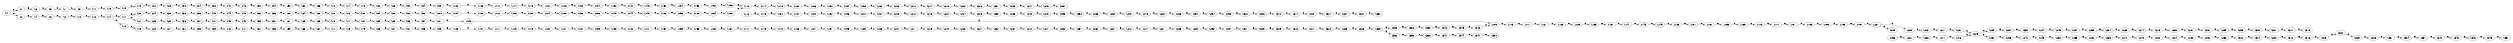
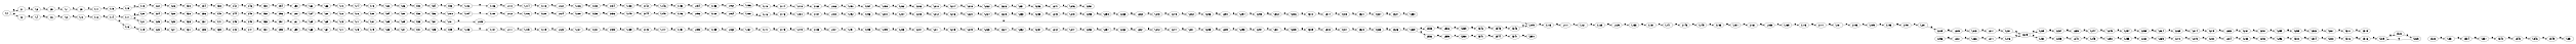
  strict digraph {
    rankdir=LR
    S0
    S1
    S2
    S3
    S4
    S5
    S6
    S7
    S8
    S9
    S10
    S11
    S12
    S13
    S14
    S15
    S16
    S17
    S18
    S19
    S20
    S21
    S22
    S23
    S24
    S25
    S26
    S27
    S28
    S29
    S30
    S31
    S32
    S33
    S34
    S35
    S36
    S37
    S38
    S39
    S40
    S41
    S42
    S43
    S44
    S45
    S46
    S47
    S48
    S49
    S50
    S51
    S52
    S53
    S54
    S55
    S56
    S57
    S58
    S59
    S60
    S61
    S62
    S63
    S64
    S65
    S66
    S67
    S68
    S69
    S70
    S71
    S72
    S73
    S74
    S75
    S76
    S77
    S78
    S79
    S80
    S81
    S82
    S83
    S84
    S85
    S86
    S87
    S88
    S89
    S90
    S91
    S92
    S93
    S94
    S95
    S96
    S97
    S98
    S99
    S100
    S101
    S102
    S103
    S104
    S105
    S106
    S107
    S108
    S109
    S110
    S111
    S112
    S113
    S114
    S115
    S116
    S117
    S118
    S119
    S120
    S121
    S122
    S123
    S124
    S125
    S126
    S127
    S128
    S129
    S130
    S131
    S132
    S133
    S134
    n136 [label=S735]
    S136
    S137
    S138
    S139
    S140
    S141
    S142
    S143
    S144
    S145
    S146
    S147
    S148
    S149
    S150
    S151
    S152
    S153
    S154
    S155
    S156
    S157
    S158
    S159
    S160
    S161
    S162
    S163
    S164
    S165
    S166
    S167
    S168
    S169
    S170
    S171
    S172
    S173
    S174
    S175
    S176
    S177
    S178
    S179
    S180
    S181
    S182
    S183
    S184
    S185
    S186
    S187
    S188
    S189
    S190
    S191
    S192
    S193
    S194
    S195
    S196
    S197
    S198
    S199
    S200
    S201
    S202
    S203
    S204
    S205
    S206
    S207
    S208
    S209
    S210
    S211
    S212
    S213
    S214
    S215
    S216
    S217
    S218
    S219
    S220
    S221
    S222
    S223
    S224
    S225
    S226
    S227
    S228
    S229
    S230
    S231
    S232
    S233
    S234
    S235
    S236
    S237
    S238
    S239
    S240
    S241
    S242
    S243
    S244
    S245
    S246
    S247
    S248
    S249
    S250
    S251
    S252
    S253
    S254
    S255
    S257
    S258
    S259
    S260
    S256
    S261
    S262
    S263
    S264
    S265
    S266
    S267
    S268
    S269
    S270
    S271
    S272
    S273
    S274
    S275
    S276
    S277
    S278
    S279
    S280
    S281
    S282
    S283
    S284
    S285
    S286
    S287
    S288
    S289
    S290
    S291
    S292
    S293
    S294
    S295
    S296
    S297
    S298
    S299
    S300
    S301
    S302
    S303
    S304
    S305
    S306
    S307
    S308
    S309
    S310
    S311
    S312
    S313
    S314
    S315
    S316
    S317
    S318
    S319
    S320
    S321
    S322
    S323
    S324
    S325
    S326
    S327
    S328
    S329
    S330
    S331
    S332
    S333
    S334
    S335
    S336
    S337
    S338
    S339
    S340
    S341
    S342
    S343
    S344
    S345
    S346
    S347
    S348
    S349
    S350
    S351
    S0 -> S1 [label=G]
    S0 -> S2 [label=A]
    S1 -> S3 [label=G]
    S2 -> S4 [label=G]
    S3 -> S5 [label=C]
    S4 -> S6 [label=G]
    S5 -> S7 [label=T]
    S6 -> S8 [label=T]
    S7 -> S9 [label=C]
    S8 -> S10 [label=C]
    S9 -> S11 [label=T]
    S10 -> S12 [label=C]
    S11 -> S13 [label=C]
    S12 -> S14 [label=C]
    S13 -> S15 [label=G]
    S14 -> S16 [label=A]
    S14 -> S17 [label=G]
    S15 -> S18 [label=A]
    S16 -> S19 [label=G]
    S17 -> S20 [label=G]
    S17 -> S21 [label=A]
    S18 -> S22 [label=A]
    S19 -> S23 [label=A]
    S20 -> S24 [label=A]
    S21 -> S25 [label=A]
    S22 -> S26 [label=G]
    S23 -> S27 [label=G]
    S24 -> S28 [label=G]
    S25 -> S29 [label=G]
    S26 -> S30 [label=T]
    S27 -> S31 [label=C]
    S28 -> S32 [label=G]
    S29 -> S33 [label=T]
    S30 -> S34 [label=C]
    S31 -> S35 [label=C]
    S32 -> S36 [label=C]
    S33 -> S37 [label=C]
    S34 -> S38 [label=G]
    S35 -> S39 [label=A]
    S36 -> S40 [label=G]
    S37 -> S41 [label=G]
    S38 -> S42 [label=C]
    S39 -> S43 [label=C]
    S40 -> S44 [label=T]
    S41 -> S45 [label=A]
    S42 -> S46 [label=G]
    S43 -> S47 [label=G]
    S44 -> S48 [label=G]
    S45 -> S49 [label=G]
    S46 -> S50 [label=G]
    S47 -> S51 [label=G]
    S48 -> S52 [label=G]
    S49 -> S53 [label=G]
    S50 -> S54 [label=C]
    S51 -> S55 [label=T]
    S52 -> S56 [label=T]
    S53 -> S57 [label=T]
    S54 -> S58 [label=T]
    S55 -> S59 [label=T]
    S56 -> S60 [label=A]
    S57 -> S61 [label=A]
    S58 -> S62 [label=A]
    S59 -> S63 [label=A]
    S60 -> S64 [label=T]
    S61 -> S65 [label=T]
    S62 -> S66 [label=T]
    S63 -> S67 [label=C]
    S64 -> S68 [label=G]
    S65 -> S69 [label=A]
    S66 -> S70 [label=A]
    S67 -> S71 [label=T]
    S68 -> S72 [label=A]
    S69 -> S73 [label=A]
    S70 -> S74 [label=G]
    S71 -> S75 [label=G]
    S72 -> S76 [label=G]
    S73 -> S77 [label=G]
    S74 -> S78 [label=T]
    S75 -> S79 [label=C]
    S76 -> S80 [label=C]
    S77 -> S81 [label=T]
    S78 -> S82 [label=A]
    S79 -> S83 [label=A]
    S80 -> S84 [label=G]
    S81 -> S85 [label=C]
    S82 -> S86 [label=G]
    S83 -> S87 [label=G]
    S84 -> S88 [label=G]
    S85 -> S89 [label=G]
    S86 -> S90 [label=C]
    S87 -> S91 [label=A]
    S88 -> S92 [label=T]
    S89 -> S93 [label=T]
    S90 -> S94 [label=C]
    S91 -> S95 [label=C]
    S92 -> S96 [label=C]
    S93 -> S97 [label=G]
    S94 -> S98 [label=G]
    S95 -> S99 [label=G]
    S96 -> S100 [label=G]
    S97 -> S101 [label=G]
    S98 -> S102 [label=A]
    S99 -> S103 [label=G]
    S100 -> S104 [label=C]
    S101 -> S105 [label=T]
    S102 -> S106 [label=A]
    S103 -> S107 [label=A]
    S104 -> S108 [label=C]
    S105 -> S109 [label=A]
    S106 -> S110 [label=A]
    S107 -> S111 [label=C]
    S108 -> S112 [label=C]
    S109 -> S113 [label=C]
    S110 -> S114 [label=C]
    S111 -> S115 [label=A]
    S112 -> S116 [label=G]
    S113 -> S117 [label=C]
    S114 -> S118 [label=C]
    S115 -> S119 [label=C]
    S116 -> S120 [label=C]
    S117 -> S121 [label=G]
    S118 -> S122 [label=C]
    S119 -> S123 [label=A]
    S120 -> S124 [label=G]
    S121 -> S125 [label=G]
    S122 -> S126 [label=C]
    S123 -> S127 [label=C]
    S124 -> S128 [label=C]
    S125 -> S129 [label=T]
    S126 -> S130 [label=G]
    S127 -> S131 [label=C]
    S128 -> S132 [label=G]
    S129 -> S133 [label=G]
    S130 -> S134 [label=A]
    S131 -> n136 [label=T]
    S132 -> S136 [label=G]
    S133 -> S137 [label=G]
    S134 -> S138 [label=C]
    n136 -> S139 [label=C]
    S136 -> S140 [label=C]
    S137 -> S141 [label=T]
    S138 -> S142 [label=T]
    S139 -> S143 [label=T]
    S140 -> S144 [label=T]
    S141 -> S145 [label=T]
    S142 -> S146 [label=A]
    S143 -> S147 [label=A]
    S144 -> S148 [label=G]
    S145 -> S149 [label=A]
    S146 -> S150 [label=G]
    S147 -> S151 [label=G]
    S148 -> S152 [label=G]
    S149 -> S153 [label=G]
    S150 -> S154 [label=A]
    S151 -> S155 [label=A]
    S152 -> S156 [label=A]
    S153 -> S157 [label=A]
    S154 -> S158 [label=A]
    S155 -> S159 [label=A]
    S156 -> S160 [label=A]
    S157 -> S161 [label=A]
    S158 -> S162 [label=T]
    S159 -> S163 [label=C]
    S160 -> S164 [label=T]
    S161 -> S165 [label=G]
    S162 -> S166 [label=C]
    S163 -> S167 [label=G]
    S164 -> S168 [label=G]
    S165 -> S169 [label=G]
    S166 -> S170 [label=G]
    S167 -> S171 [label=A]
-   S168 -> S170 [label=G]
+   S168 -> S172 [label=G]
    S169 -> S173 [label=G]
    S170 -> S174 [label=G]
    S171 -> S175 [label=G]
    S172 -> S176 [label=G]
    S173 -> S177 [label=G]
    S174 -> S178 [label=G]
    S175 -> S179 [label=G]
    S176 -> S180 [label=G]
    S177 -> S181 [label=G]
    S178 -> S182 [label=T]
    S179 -> S183 [label=T]
    S180 -> S184 [label=T]
    S181 -> S185 [label=T]
    S182 -> S186 [label=A]
    S183 -> S187 [label=G]
    S184 -> S188 [label=C]
    S185 -> S189 [label=C]
    S186 -> S190 [label=T]
    S187 -> S191 [label=T]
    S188 -> S192 [label=C]
    S189 -> S193 [label=C]
    S190 -> S194 [label=C]
    S191 -> S195 [label=C]
    S192 -> S196 [label=G]
    S193 -> S197 [label=G]
    S194 -> S198 [label=C]
    S195 -> S199 [label=C]
    S196 -> S200 [label=C]
    S197 -> S201 [label=T]
    S198 -> S202 [label=C]
    S199 -> S203 [label=C]
    S200 -> S204 [label=C]
    S201 -> S205 [label=C]
    S202 -> S206 [label=G]
    S203 -> S207 [label=T]
    S204 -> S208 [label=G]
-   S201 -> S209 [label=G]
+   S205 -> S209 [label=G]
    S206 -> S210 [label=A]
    S207 -> S211 [label=G]
    S208 -> S212 [label=G]
    S209 -> S213 [label=G]
    S210 -> S214 [label=A]
    S211 -> S215 [label=T]
    S212 -> S216 [label=A]
    S213 -> S217 [label=A]
    S214 -> S218 [label=A]
    S215 -> S219 [label=C]
    S216 -> S220 [label=A]
    S217 -> S221 [label=A]
    S218 -> S222 [label=G]
    S219 -> S223 [label=C]
    S220 -> S224 [label=C]
    S221 -> S225 [label=C]
    S222 -> S226 [label=T]
    S223 -> S227 [label=T]
    S224 -> S228 [label=T]
    S225 -> S229 [label=A]
    S225 -> S230 [label=T]
    S226 -> S231 [label=G]
    S227 -> S232 [label=A]
    S228 -> S233 [label=G]
    S229 -> S234 [label=G]
    S230 -> S235 [label=A]
    S231 -> S236 [label=T]
    S232 -> S237 [label=C]
    S233 -> S238 [label=C]
    S234 -> S239 [label=G]
    S235 -> S240 [label=C]
    S236 -> S241 [label=C]
    S237 -> S242 [label=T]
    S238 -> S243 [label=A]
    S239 -> S244 [label=A]
    S240 -> S245 [label=A]
    S241 -> S246 [label=G]
    S242 -> S247 [label=A]
    S243 -> S248 [label=A]
    S244 -> S249 [label=A]
    S245 -> S250 [label=A]
    S246 -> S251 [label=T]
    S247 -> S252 [label=C]
    S248 -> S253 [label=C]
    S249 -> S254 [label=T]
    S250 -> S255 [label=C]
    S252 -> S257 [label=C]
    S253 -> S258 [label=C]
    S254 -> S259 [label=A]
    S255 -> S260 [label=G]
    S257 -> S262 [label=A]
    S258 -> S263 [label=A]
    S259 -> S264 [label=G]
    S260 -> S265 [label=A]
    S256 -> S261 [label=G]
    S261 -> S266 [label=G]
    S262 -> S267 [label=G]
    S263 -> S268 [label=G]
    S264 -> S269 [label=T]
    S265 -> S270 [label=A]
    S266 -> S271 [label=A]
    S267 -> S272 [label=G]
    S268 -> S273 [label=A]
    S269 -> S274 [label=C]
    S270 -> S275 [label=A]
    S271 -> S276 [label=A]
    S272 -> S277 [label=A]
    S273 -> S278 [label=A]
    S274 -> S279 [label=T]
    S275 -> S280 [label=A]
    S276 -> S225 [label=C]
    S277 -> S281 [label=G]
    S278 -> S282 [label=C]
    S279 -> S283 [label=C]
    S280 -> S284 [label=C]
    S281 -> S285 [label=A]
    S282 -> S286 [label=A]
    S283 -> S287 [label=T]
    S284 -> S288 [label=A]
    S285 -> S289 [label=G]
    S286 -> S290 [label=G]
    S287 -> S291 [label=C]
    S288 -> S292 [label=G]
    S289 -> S293 [label=T]
    S290 -> S294 [label=C]
    S291 -> S295 [label=T]
    S292 -> S296 [label=A]
    S293 -> S297 [label=C]
    S294 -> S298 [label=C]
    S295 -> S299 [label=G]
    S296 -> S300 [label=A]
    S297 -> S301 [label=A]
    S298 -> S302 [label=G]
    S299 -> S303 [label=A]
    S300 -> S304 [label=G]
    S301 -> S305 [label=G]
    S302 -> S306 [label=T]
    S303 -> S307 [label=G]
    S304 -> S308 [label=G]
    S305 -> S309 [label=G]
    S306 -> S310 [label=C]
    S307 -> S311 [label=T]
    S308 -> S312 [label=G]
    S309 -> S313 [label=A]
    S310 -> S314 [label=C]
    S311 -> S315 [label=A]
    S312 -> S316 [label=G]
    S313 -> S317 [label=C]
    S314 -> S318 [label=T]
    S316 -> S319 [label=T]
    S317 -> S320 [label=C]
    S318 -> S321 [label=C]
    S319 -> S322 [label=C]
    S320 -> S323 [label=A]
    S321 -> S324 [label=T]
    S322 -> S325 [label=T]
    S323 -> S326 [label=G]
    S324 -> S327 [label=G]
-   S325 -> S328 [label=C]
+   S325 -> S319 [label=C]
    S326 -> S329 [label=T]
    S327 -> S330 [label=T]
    S328 -> S331 [label=T]
    S329 -> S332 [label=C]
    S329 -> S333 [label=C]
    S331 -> S334 [label=C]
    S332 -> S335 [label=T]
    S333 -> S336 [label=G]
    S334 -> S337 [label=G]
    S335 -> S338 [label=C]
    S336 -> S339 [label=T]
    S337 -> S340 [label=T]
    S338 -> S341 [label=T]
    S339 -> S342 [label=G]
    S340 -> S343 [label=G]
    S341 -> S344 [label=G]
    S342 -> S345 [label=G]
    S343 -> S346 [label=G]
    S344 -> S347 [label=T]
    S345 -> S348 [label=T]
    S346 -> S349 [label=T]
    S347 -> S350 [label=A]
    S348 -> S109 [label=A]
    S349 -> S351 [label=A]
  }
